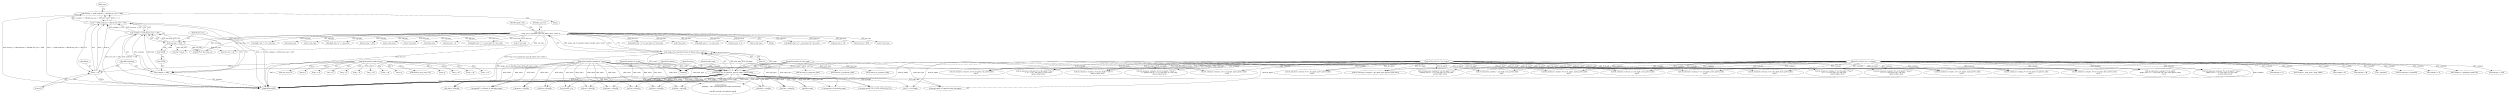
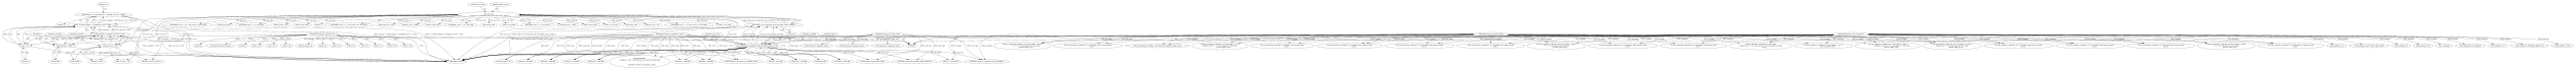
  digraph {
    fontname=Nunito
    node [fontname=Nunito]
    edge [fontname=Nunito]
    n1 [label="(Call,assert(y == 0 && rowbytes == 256 && size_max == 255))"]
    n2 [label="(Call,y == 0 && rowbytes == 256 && size_max == 255)"]
    n3 [label="(MethodReturn,RET)"]
    n4 [label="(Block,)"]
    n5 [label="(Call,y == 0)"]
    n6 [label="(Call,rowbytes == 256 && size_max == 255)"]
    n7 [label="(Literal,0)"]
    n8 [label="(Call,rowbytes == 256)"]
    n9 [label="(Call,size_max == 255)"]
    n10 [label="(MethodParameterIn,unsigned int y)"]
    n11 [label="(Call,2*y)"]
    n12 [label="(Call,y == 0)"]
    n13 [label="(Call,y == 0)"]
    n14 [label="(Call,y == 0)"]
    n15 [label="(Call,size_max+y+1)"]
    n16 [label="(Call,y+1)"]
    n17 [label="(Call,y == 0)"]
    n18 [label="(Call,y * 2)"]
    n19 [label="(Call,y * 2)"]
    n20 [label="(Call,y * 2)"]
    n21 [label="(Call,y == 0)"]
    n22 [label="(Call,y == 0)"]
    n23 [label="(Call,2*y)"]
    n24 [label="(Call,0xFFU & (size_max+y+1))"]
    1000129
    n26 [label="(Literal,256)"]
    n27 [label="(Call,size_max+1)"]
    n28 [label="(Call,0xFFU & (size_max+1))"]
    n29 [label="(Call,size_max == 0)"]
    n30 [label="(Literal,255)"]
    n31 [label="(MethodParameterIn,size_t rowbytes)"]
    n32 [label="(Call,set_value(row, rowbytes, 4*x+2, bit_depth, blue, gamma_table,\n                     conv))"]
    n33 [label="(Call,rowbytes == 1)"]
    n34 [label="(Call,set_value(row, rowbytes, 3*x+1, bit_depth, /* green */\n (depth_max * x * 2 + size_max) / (2 * size_max),\n                  gamma_table, conv))"]
    n35 [label="(Call,set_value(row, rowbytes, 4*x+1, bit_depth, green, gamma_table,\n                     conv))"]
    n36 [label="(Call,set_value(row, rowbytes, 4*x+3, bit_depth, alpha, gamma_table,\n                     conv))"]
    n37 [label="(Call,set_value(row, rowbytes, 3*x+2, bit_depth, /* blue */\n (Y * x * 2 + size_max) / (2 * size_max),\n                  gamma_table, conv))"]
    n38 [label="(Call,rowbytes - pixel_index * pixel_depth)"]
    n39 [label="(Call,set_value(row, rowbytes, 3*x+0, bit_depth, red, gamma_table,\n                     conv))"]
    n40 [label="(Call,set_value(row, rowbytes, 4*x+2, bit_depth, /* blue */\n                  Y - (Y * x * 2 + size_max) / (2 * size_max),\n                  gamma_table, conv))"]
    n41 [label="(Call,set_value(row, rowbytes, 2*x+1, bit_depth, alpha, gamma_table,\n                  conv))"]
    n42 [label="(Call,rowbytes > 0)"]
    n43 [label="(Call,set_value(row, rowbytes, x, bit_depth, luma, gamma_table,\n                     conv))"]
    n44 [label="(Call,set_value(row, rowbytes, 3*x+1, bit_depth, green, gamma_table,\n                     conv))"]
    n45 [label="(Call,rowbytes == 8)"]
    n46 [label="(Call,--rowbytes)"]
    n47 [label="(Call,memset(row, 0, rowbytes))"]
    n48 [label="(Call,set_value(row, rowbytes, 4*x+1, bit_depth, /* green */\n (Y * x * 2 + size_max) / (2 * size_max),\n                  gamma_table, conv))"]
    n49 [label="(Call,rowbytes == 1)"]
    n50 [label="(Call,set_value(row, rowbytes, 4*x+0, bit_depth, red, gamma_table,\n                     conv))"]
    n51 [label="(Call,set_value(row, rowbytes, 2*x, bit_depth,\n (depth_max * x * 2 + size_max) / (2 * size_max), gamma_table,\n                  conv))"]
    n52 [label="(Call,set_value(row, rowbytes, 3*x+0, bit_depth, /* red */ Y,\n                     gamma_table, conv))"]
    n53 [label="(Call,set_value(row, rowbytes, 4*x+3, bit_depth, /* alpha */\n                  Y + ((depth_max-Y) * x * 2 + size_max) / (2 * size_max),\n                  gamma_table, conv))"]
    n54 [label="(Call,set_value(row, rowbytes, x, bit_depth, luma, gamma_table, conv))"]
    n55 [label="(Call,rowbytes == 256*(pixel_depth>>3))"]
    n56 [label="(Call,rowbytes == 512)"]
    n57 [label="(Call,set_value(row, rowbytes, 4*x+0, bit_depth, /* red */\n ((depth_max-Y) * x * 2 + size_max) / (2 * size_max),\n                  gamma_table, conv))"]
    n58 [label="(Call,set_value(row, rowbytes, 2*x, bit_depth, luma, gamma_table,\n                     conv))"]
    n59 [label="(Call,set_value(row, rowbytes, 3*x+2, bit_depth, blue, gamma_table,\n                     conv))"]
    n60 [label="(Call,set_value(row, rowbytes, 2*x+1, bit_depth, alpha, gamma_table,\n                     conv))"]
    n61 [label="(Call,size_max =\n      image_size_of_type(color_type, bit_depth, colors, small)-1)"]
    n62 [label="(Call,image_size_of_type(color_type, bit_depth, colors, small)-1)"]
    n63 [label="(Call,(depth_max * y * 2 + size_max) / (2 * size_max))"]
    n64 [label="(Call,2*size_max)"]
    n65 [label="(Call,depth_max * y * 2 + size_max)"]
    n66 [label="(Call,size_max == 3)"]
    n67 [label="(Call,x<=size_max)"]
    n68 [label="(Block,)"]
    n69 [label="(Call,(depth_max * y * 2 + size_max) / (2 * size_max))"]
    n70 [label="(Call,size_max == 15)"]
    n71 [label="(Call,size_max == 255)"]
    n72 [label="(Call,2 * size_max)"]
    n73 [label="(Call,depth_max * y * 2 + size_max)"]
    n74 [label="(Call,x<size_max)"]
    n75 [label="(Call,x<=size_max)"]
    n76 [label="(Call,depth_max * y * 2 + size_max)"]
    n77 [label="(Call,size_max == 255)"]
    n78 [label="(Call,x<=size_max)"]
    n79 [label="(Call,2 * size_max)"]
    n80 [label="(Call,2*size_max)"]
    n81 [label="(Call,size_max == 1)"]
    n82 [label="(Call,(depth_max * y * 2 + size_max) / (2 * size_max))"]
    n83 [label="(Call,2 * size_max)"]
    n84 [label="(Literal,1)"]
    n85 [label="(Call,image_size_of_type(color_type, bit_depth, colors, small))"]
    n86 [label="(Call,green = colors[2])"]
    n87 [label="(Identifier,small)"]
    n88 [label="(Call,fprintf(stderr,\n \"makepng: --color: count(%u) does not match channels(%u)\n\",\n\n          colors[0], channels_of_type(color_type)))"]
-   n89 [label="(Call,alpha = colors[2])"]
    n90 [label="(Call,red = colors[1])"]
    n91 [label="(Call,pixel_depth_of_type(color_type, bit_depth))"]
    n92 [label="(Call,alpha = colors[4])"]
    n93 [label="(Call,channels_of_type(color_type))"]
    n94 [label="(Call,luma = colors[1])"]
    n95 [label="(Call,blue = colors[3])"]
    n96 [label="(Call,green = colors[2])"]
    n97 [label="(Call,blue = colors[3])"]
    n98 [label="(Call,color_type & PNG_COLOR_MASK_PALETTE)"]
    n99 [label="(Call,colors[0] == channels_of_type(color_type))"]
    n100 [label="(Call,colors[0] == 0)"]
    n101 [label="(Call,1U << bit_depth)"]
    n102 [label="(Call,red = colors[1])"]
    n103 [label="(Call,luma = colors[1])"]
    n104 [label="(MethodParameterIn,int color_type)"]
    n105 [label="(Call,channels_of_type(color_type))"]
    n106 [label="(Call,channels_of_type(color_type))"]
    n107 [label="(Call,channels_of_type(color_type))"]
    n108 [label="(MethodParameterIn,int blue_depth)"]
    n109 [label="(MethodParameterIn,unsigned int *colors)"]
-   n110 [label="(MethodParameterIn,int small)"]
    n111 [label="(Identifier,depth_max)"]
    n112 [label="(Identifier,size_max)"]
    n113 [label="(Identifier,size_max)"]
    n114 [label="(Identifier,bit_depth)"]
    n115 [label="(Identifier,rowbytes)"]
    n116 [label="(Identifier,colors)"]
    n117 [label="(Block,row)"]
    n118 [label="(Identifier,y)"]
    n119 [label="(Identifier,color_type)"]
    n1 -> n2 [label="CFG: "]
    n1 -> n3 [label="DDG: assert(y == 0 && rowbytes == 256 && size_max == 255)"]
    n1 -> n3 [label="DDG: y == 0 && rowbytes == 256 && size_max == 255"]
    n1 -> n4 [label="AST: "]
    n2 -> n1 [label="AST: "]
    n2 -> n1 [label="DDG: y == 0"]
    n2 -> n1 [label="DDG: rowbytes == 256 && size_max == 255"]
    n2 -> n3 [label="DDG: y == 0"]
    n2 -> n3 [label="DDG: rowbytes == 256 && size_max == 255"]
    n2 -> n5 [label="CFG: "]
    n2 -> n6 [label="CFG: "]
    n5 -> n2 [label="AST: "]
    n5 -> n2 [label="DDG: y"]
    n5 -> n2 [label="DDG: 0"]
    n5 -> n3 [label="DDG: y"]
    n5 -> n7 [label="CFG: "]
    n6 -> n2 [label="AST: "]
    n6 -> n2 [label="DDG: rowbytes == 256"]
    n6 -> n2 [label="DDG: size_max == 255"]
    n6 -> n3 [label="DDG: size_max == 255"]
    n6 -> n3 [label="DDG: rowbytes == 256"]
    n6 -> n8 [label="CFG: "]
    n6 -> n9 [label="CFG: "]
    n7 -> n5 [label="AST: "]
    n8 -> n3 [label="DDG: rowbytes"]
    n8 -> n6 [label="AST: "]
    n8 -> n6 [label="DDG: rowbytes"]
    n8 -> n6 [label="DDG: 256"]
-   n30 -> n26 [label="CFG: "]
+   n8 -> n26 [label="CFG: "]
    n9 -> n6 [label="AST: "]
    n9 -> n6 [label="DDG: size_max"]
    n9 -> n6 [label="DDG: 255"]
    n9 -> n27 [label="DDG: size_max"]
    n9 -> n28 [label="DDG: size_max"]
    n9 -> n29 [label="DDG: size_max"]
    n9 -> n30 [label="CFG: "]
    n10 -> n3 [label="DDG: y"]
    n10 -> n5 [label="DDG: y"]
    n10 -> n11 [label="DDG: y"]
    n10 -> n12 [label="DDG: y"]
    n10 -> n13 [label="DDG: y"]
    n10 -> n14 [label="DDG: y"]
    n10 -> n15 [label="DDG: y"]
    n10 -> n16 [label="DDG: y"]
    n10 -> n17 [label="DDG: y"]
    n10 -> n18 [label="DDG: y"]
    n10 -> n19 [label="DDG: y"]
    n10 -> n20 [label="DDG: y"]
    n10 -> n21 [label="DDG: y"]
    n10 -> n22 [label="DDG: y"]
    n10 -> n23 [label="DDG: y"]
    n10 -> n24 [label="DDG: y"]
    n10 -> 1000129 [label="AST: "]
    n26 -> n8 [label="AST: "]
    n30 -> n9 [label="AST: "]
    n31 -> n3 [label="DDG: rowbytes"]
    n31 -> n8 [label="DDG: rowbytes"]
    n31 -> 1000129 [label="AST: "]
    n31 -> n32 [label="DDG: rowbytes"]
    n31 -> n33 [label="DDG: rowbytes"]
    n31 -> n34 [label="DDG: rowbytes"]
    n31 -> n35 [label="DDG: rowbytes"]
    n31 -> n36 [label="DDG: rowbytes"]
    n31 -> n37 [label="DDG: rowbytes"]
    n31 -> n38 [label="DDG: rowbytes"]
    n31 -> n39 [label="DDG: rowbytes"]
    n31 -> n40 [label="DDG: rowbytes"]
    n31 -> n41 [label="DDG: rowbytes"]
    n31 -> n42 [label="DDG: rowbytes"]
    n31 -> n43 [label="DDG: rowbytes"]
    n31 -> n44 [label="DDG: rowbytes"]
    n31 -> n45 [label="DDG: rowbytes"]
    n31 -> n46 [label="DDG: rowbytes"]
    n31 -> n47 [label="DDG: rowbytes"]
    n31 -> n48 [label="DDG: rowbytes"]
    n31 -> n49 [label="DDG: rowbytes"]
    n31 -> n50 [label="DDG: rowbytes"]
    n31 -> n51 [label="DDG: rowbytes"]
    n31 -> n52 [label="DDG: rowbytes"]
    n31 -> n53 [label="DDG: rowbytes"]
    n31 -> n54 [label="DDG: rowbytes"]
    n31 -> n55 [label="DDG: rowbytes"]
    n31 -> n56 [label="DDG: rowbytes"]
    n31 -> n57 [label="DDG: rowbytes"]
    n31 -> n58 [label="DDG: rowbytes"]
    n31 -> n59 [label="DDG: rowbytes"]
    n31 -> n60 [label="DDG: rowbytes"]
    n61 -> n3 [label="DDG: size_max"]
    n61 -> n3 [label="DDG: image_size_of_type(color_type, bit_depth, colors, small)-1"]
    n61 -> n9 [label="DDG: size_max"]
    n61 -> n27 [label="DDG: size_max"]
    n61 -> n28 [label="DDG: size_max"]
    n61 -> n29 [label="DDG: size_max"]
    n61 -> n62 [label="CFG: "]
    n61 -> n63 [label="DDG: size_max"]
    n61 -> n64 [label="DDG: size_max"]
    n61 -> n65 [label="DDG: size_max"]
    n61 -> n66 [label="DDG: size_max"]
    n61 -> n67 [label="DDG: size_max"]
    n61 -> n68 [label="AST: "]
    n61 -> n69 [label="DDG: size_max"]
    n61 -> n70 [label="DDG: size_max"]
    n61 -> n71 [label="DDG: size_max"]
    n61 -> n72 [label="DDG: size_max"]
    n61 -> n73 [label="DDG: size_max"]
    n61 -> n74 [label="DDG: size_max"]
    n61 -> n75 [label="DDG: size_max"]
    n61 -> n76 [label="DDG: size_max"]
    n61 -> n77 [label="DDG: size_max"]
    n61 -> n78 [label="DDG: size_max"]
    n61 -> n79 [label="DDG: size_max"]
    n61 -> n80 [label="DDG: size_max"]
    n61 -> n81 [label="DDG: size_max"]
    n61 -> n82 [label="DDG: size_max"]
    n61 -> n83 [label="DDG: size_max"]
    n62 -> n3 [label="DDG: image_size_of_type(color_type, bit_depth, colors, small)"]
    n62 -> n61 [label="AST: "]
    n62 -> n61 [label="DDG: image_size_of_type(color_type, bit_depth, colors, small)"]
    n62 -> n61 [label="DDG: 1"]
    n62 -> n84 [label="CFG: "]
    n84 -> n62 [label="AST: "]
    n84 -> n85 [label="CFG: "]
    n85 -> n3 [label="DDG: colors"]
    n85 -> n3 [label="DDG: small"]
    n85 -> n62 [label="AST: "]
    n85 -> n62 [label="DDG: color_type"]
    n85 -> n62 [label="DDG: bit_depth"]
    n85 -> n62 [label="DDG: colors"]
    n85 -> n62 [label="DDG: small"]
    n85 -> n86 [label="DDG: colors"]
    n85 -> n87 [label="CFG: "]
    n85 -> n88 [label="DDG: colors"]
-   n85 -> n89 [label="DDG: colors"]
    n85 -> n90 [label="DDG: colors"]
    n85 -> n91 [label="DDG: color_type"]
    n85 -> n92 [label="DDG: colors"]
    n85 -> n93 [label="DDG: color_type"]
    n85 -> n94 [label="DDG: colors"]
    n85 -> n95 [label="DDG: colors"]
    n85 -> n96 [label="DDG: colors"]
    n85 -> n97 [label="DDG: colors"]
    n85 -> n98 [label="DDG: color_type"]
    n85 -> n99 [label="DDG: colors"]
    n85 -> n100 [label="DDG: colors"]
    n85 -> n101 [label="DDG: bit_depth"]
    n85 -> n102 [label="DDG: colors"]
    n85 -> n103 [label="DDG: colors"]
    n87 -> n85 [label="AST: "]
    n104 -> n3 [label="DDG: color_type"]
    n104 -> 1000129 [label="AST: "]
    n104 -> n85 [label="DDG: color_type"]
    n104 -> n91 [label="DDG: color_type"]
    n104 -> n93 [label="DDG: color_type"]
    n104 -> n98 [label="DDG: color_type"]
    n104 -> n105 [label="DDG: color_type"]
    n104 -> n106 [label="DDG: color_type"]
    n104 -> n107 [label="DDG: color_type"]
    n108 -> n3 [label="DDG: bit_depth"]
    n108 -> 1000129 [label="AST: "]
    n108 -> n32 [label="DDG: bit_depth"]
    n108 -> n34 [label="DDG: bit_depth"]
    n108 -> n35 [label="DDG: bit_depth"]
    n108 -> n36 [label="DDG: bit_depth"]
    n108 -> n37 [label="DDG: bit_depth"]
    n108 -> n39 [label="DDG: bit_depth"]
    n108 -> n40 [label="DDG: bit_depth"]
    n108 -> n41 [label="DDG: bit_depth"]
    n108 -> n43 [label="DDG: bit_depth"]
    n108 -> n44 [label="DDG: bit_depth"]
    n108 -> n48 [label="DDG: bit_depth"]
    n108 -> n50 [label="DDG: bit_depth"]
    n108 -> n51 [label="DDG: bit_depth"]
    n108 -> n52 [label="DDG: bit_depth"]
    n108 -> n53 [label="DDG: bit_depth"]
    n108 -> n54 [label="DDG: bit_depth"]
    n108 -> n57 [label="DDG: bit_depth"]
    n108 -> n58 [label="DDG: bit_depth"]
    n108 -> n59 [label="DDG: bit_depth"]
    n108 -> n60 [label="DDG: bit_depth"]
    n108 -> n85 [label="DDG: bit_depth"]
    n108 -> n91 [label="DDG: bit_depth"]
    n108 -> n101 [label="DDG: bit_depth"]
    n109 -> n3 [label="DDG: colors"]
    n109 -> 1000129 [label="AST: "]
    n109 -> n85 [label="DDG: colors"]
    n109 -> n86 [label="DDG: colors"]
    n109 -> n88 [label="DDG: colors"]
-   n109 -> n89 [label="DDG: colors"]
    n109 -> n90 [label="DDG: colors"]
    n109 -> n92 [label="DDG: colors"]
    n109 -> n94 [label="DDG: colors"]
    n109 -> n95 [label="DDG: colors"]
    n109 -> n96 [label="DDG: colors"]
    n109 -> n97 [label="DDG: colors"]
    n109 -> n99 [label="DDG: colors"]
    n109 -> n100 [label="DDG: colors"]
    n109 -> n102 [label="DDG: colors"]
    n109 -> n103 [label="DDG: colors"]
-   n110 -> n3 [label="DDG: small"]
-   n110 -> 1000129 [label="AST: "]
-   n110 -> n85 [label="DDG: small"]
    n111 -> n61 [label="CFG: "]
    n112 -> n61 [label="AST: "]
    n113 -> n8 [label="CFG: "]
    n113 -> n9 [label="AST: "]
    n114 -> n85 [label="AST: "]
    n115 -> n5 [label="CFG: "]
    n115 -> n8 [label="AST: "]
    n116 -> n85 [label="AST: "]
    n117 -> n1 [label="CFG: "]
    n118 -> n5 [label="AST: "]
    n119 -> n85 [label="AST: "]
  }
